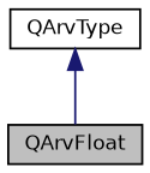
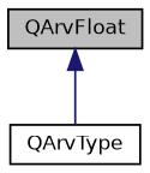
  digraph {
    node [color=black fontname=Helvetica fontsize=10 shape=record style=filled]
    n1 [fillcolor=grey75 fontcolor=black height=0.2 label=QArvFloat width=0.4]
    n2 [fillcolor=white height=0.2 label=QArvType width=0.4]
-   n2 -> n1 [color=midnightblue dir=back fontname=Helvetica fontsize=10 labelfontname=Helvetica labelfontsize=10 style=solid]
+   n1 -> n2 [color=midnightblue dir=back fontname=Helvetica fontsize=10 labelfontname=Helvetica labelfontsize=10 style=solid]
  }
